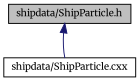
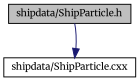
  digraph {
    fontname=Merriweather
    node [color=black fontname=Merriweather fontsize=10 shape=record style=filled]
    n1 [fillcolor=grey75 fontcolor=black height=0.2 label="shipdata/ShipParticle.h" width=0.4]
    n2 [fillcolor=white height=0.2 label="shipdata/ShipParticle.cxx" width=0.4]
-   n1 -> n2 [color=midnightblue dir=back fontname=Merriweather fontsize=10 labelfontname=Helvetica labelfontsize=10 style=solid]
+   n2 -> n1 [color=midnightblue dir=back fontname=Merriweather fontsize=10 labelfontname=Helvetica labelfontsize=10 style=solid]
  }
